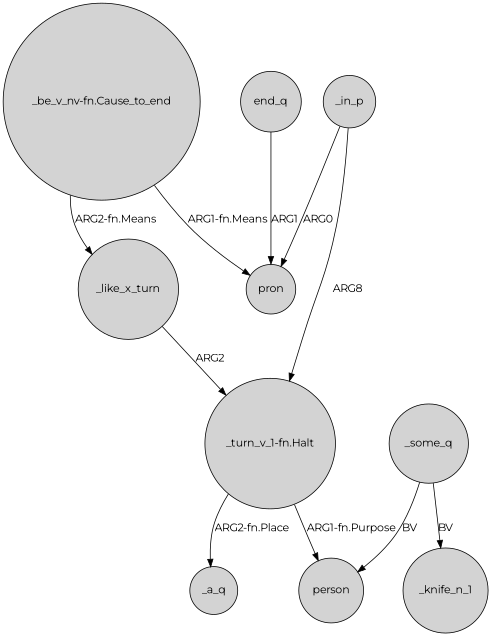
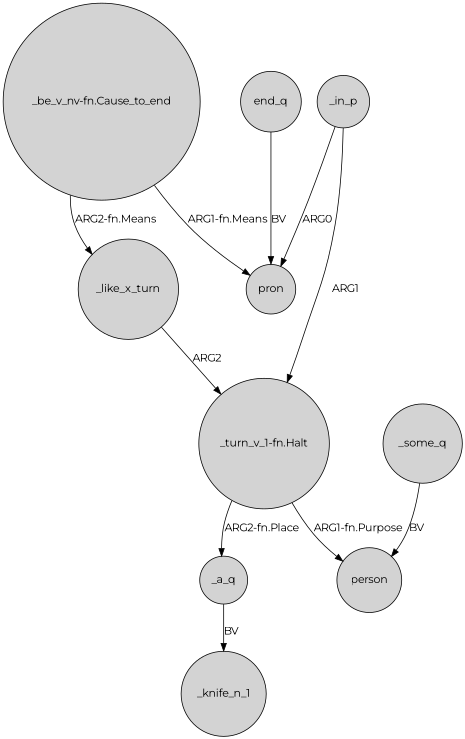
  digraph {
    fontname=Montserrat
    node [fontname=Montserrat shape=circle style=filled]
    edge [fontname=Montserrat]
    "_be_v_nv-fn.Cause_to_end"
    pron
    n3 [label=_like_x_turn]
    "_turn_v_1-fn.Halt"
    n5 [label=end_q]
    _in_p
    person
    _a_q
    _some_q
    _knife_n_1
    "_be_v_nv-fn.Cause_to_end" -> pron [label="ARG1-fn.Means"]
    "_be_v_nv-fn.Cause_to_end" -> n3 [label="ARG2-fn.Means"]
    n3 -> "_turn_v_1-fn.Halt" [label=ARG2]
    "_turn_v_1-fn.Halt" -> person [label="ARG1-fn.Purpose"]
    "_turn_v_1-fn.Halt" -> _a_q [label="ARG2-fn.Place"]
-   n5 -> pron [label=ARG1]
+   n5 -> pron [label=BV]
    _in_p -> pron [label=ARG0]
-   _in_p -> "_turn_v_1-fn.Halt" [label=ARG8]
-   _some_q -> _knife_n_1 [label=BV]
+   _in_p -> "_turn_v_1-fn.Halt" [label=ARG1]
+   _a_q -> _knife_n_1 [label=BV]
    _some_q -> person [label=BV]
  }
